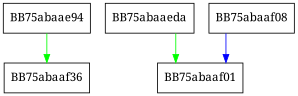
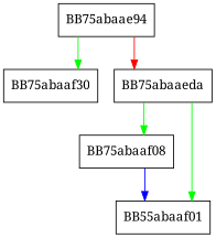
  digraph {
    fontname="Noto Serif"
    splines=ortho
    node [fontname="Noto Serif" shape=box]
    edge [color=green fontname="Noto Serif"]
    BB75abaae94
-   BB75abaaf30 [label=BB75abaaf36]
+   BB75abaaf30
    BB75abaaeda
    BB75abaaf08
-   BB75abaaf01
+   BB75abaaf01 [label=BB55abaaf01]
    BB75abaae94 -> BB75abaaf30
+   BB75abaae94 -> BB75abaaeda [color=red]
+   BB75abaaeda -> BB75abaaf08
    BB75abaaeda -> BB75abaaf01
    BB75abaaf08 -> BB75abaaf01 [color=blue]
  }
